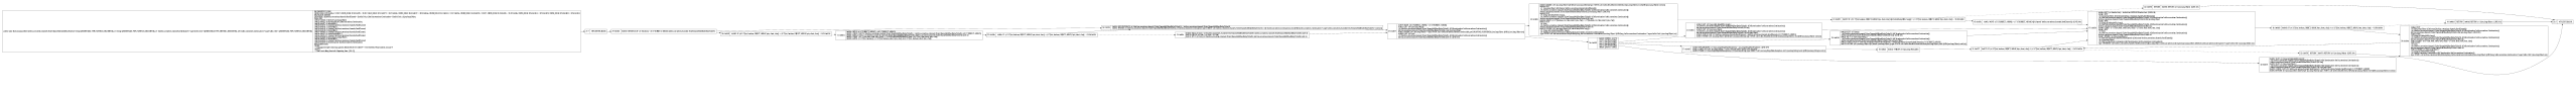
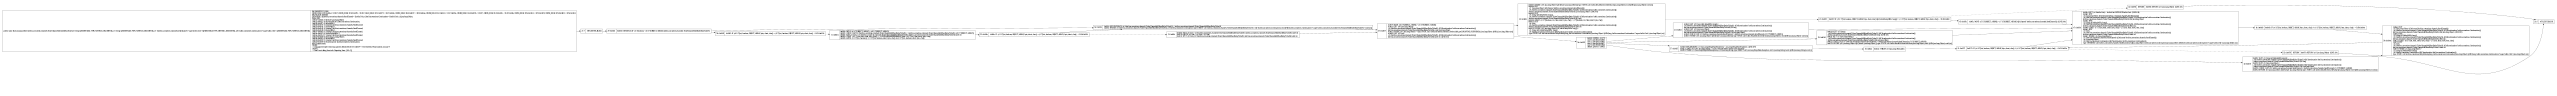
  digraph {
    fontname="PT Serif"
    rankdir=LR
    node [fontname="PT Serif" shape=record]
    edge [fontname="PT Serif"]
    n1 [label="{27\:\ ?|MTH_ENTER_BLOCK\l}"]
    n2 [label="{29\:\ 0x0000|0x0000: INSTANCE_OF  (r0 I:boolean) = (r8 I:??[OBJECT, ARRAY]) kotlinx.coroutines.channels.TickerChannelsKt$fixedDelayTicker$1 \l}"]
    n3 [label="{30\:\ 0x0002|0x0002: IF  (r0 I:??[int, boolean, OBJECT, ARRAY, byte, short, char]) == (0 ??[int, boolean, OBJECT, ARRAY, byte, short, char])  \-\> B:34:0x0014 \l}"]
    n4 [label="{34\:\ 0x0014|0x0014: NEW_INSTANCE  (r0 I:kotlinx.coroutines.channels.TickerChannelsKt$fixedDelayTicker$1) =  kotlinx.coroutines.channels.TickerChannelsKt$fixedDelayTicker$1 \l0x0016: INVOKE  (r0 I:kotlinx.coroutines.channels.TickerChannelsKt$fixedDelayTicker$1), (r8 I:kotlin.coroutines.Continuation) type: DIRECT call: kotlinx.coroutines.channels.TickerChannelsKt$fixedDelayTicker$1.\<init\>(kotlin.coroutines.Continuation):void A[MD:(kotlin.coroutines.Continuation\<? super kotlinx.coroutines.channels.TickerChannelsKt$fixedDelayTicker$1\>):void (m)]\l}"]
    n5 [label="{31\:\ 0x0004|0x0004: MOVE  (r0 I:??[OBJECT, ARRAY]) = (r8 I:??[OBJECT, ARRAY]) \l0x0005: CHECK_CAST (r0 I:kotlinx.coroutines.channels.TickerChannelsKt$fixedDelayTicker$1) = (kotlinx.coroutines.channels.TickerChannelsKt$fixedDelayTicker$1) (r0 I:??[OBJECT, ARRAY]) \l0x0007: IGET  (r1 I:int) = (r0 I:kotlinx.coroutines.channels.TickerChannelsKt$fixedDelayTicker$1) kotlinx.coroutines.channels.TickerChannelsKt$fixedDelayTicker$1.label int \l0x0009: CONST  (r2 I:??[int, float, short, byte, char]) = (\-2147483648(0xffffffff80000000, float:\-0.0) ??[int, float, short, byte, char]) \l0x000b: ARITH  (r1 I:??[int, boolean]) = (r1 I:??[int, boolean, short, byte, char]) & (r2 I:??[int, boolean, short, byte, char]) \l}"]
    n6 [label="{32\:\ 0x000c|0x000c: IF  (r1 I:??[int, boolean, OBJECT, ARRAY, byte, short, char]) == (0 ??[int, boolean, OBJECT, ARRAY, byte, short, char])  \-\> B:34:0x0014 \l}"]
    n7 [label="{35\:\ 0x0019|0x0019: MOVE  (r8 I:??[OBJECT, ARRAY]) = (r0 I:??[OBJECT, ARRAY]) \l0x001a: IGET  (r0 I:java.lang.Object) = \l  (r8 I:kotlinx.coroutines.channels.TickerChannelsKt$fixedDelayTicker$1 A[D('$continuation' kotlin.coroutines.Continuation)])\l kotlinx.coroutines.channels.TickerChannelsKt$fixedDelayTicker$1.result java.lang.Object \l0x001c: INVOKE  (r1 I:java.lang.Object) =  type: STATIC call: kotlin.coroutines.intrinsics.IntrinsicsKt.getCOROUTINE_SUSPENDED():java.lang.Object A[MD:():java.lang.Object (m)]\l0x0020: IGET  (r2 I:int) = \l  (r8 I:kotlinx.coroutines.channels.TickerChannelsKt$fixedDelayTicker$1 A[D('$continuation' kotlin.coroutines.Continuation)])\l kotlinx.coroutines.channels.TickerChannelsKt$fixedDelayTicker$1.label int  (LINE:101)\l}"]
    n8 [label="{33\:\ 0x000e|0x000e: IGET  (r8 I:int) = (r0 I:kotlinx.coroutines.channels.TickerChannelsKt$fixedDelayTicker$1) kotlinx.coroutines.channels.TickerChannelsKt$fixedDelayTicker$1.label int \l0x0010: ARITH  (r8 I:int) = (r8 I:int) \- (r2 I:int) \l0x0011: IPUT  (r8 I:int), (r0 I:kotlinx.coroutines.channels.TickerChannelsKt$fixedDelayTicker$1) kotlinx.coroutines.channels.TickerChannelsKt$fixedDelayTicker$1.label int \l}"]
    n9 [label="{36\:\ 0x0022|0x0022: SWITCH  (r2 I:??)\l case 0: goto B:42:0x004b\l case 1: goto B:41:0x0041\l case 2: goto B:40:0x0037\l case 3: goto B:39:0x002d\l default: goto B:37:0x0025 \l}"]
    n10 [label="{42\:\ 0x004b|0x004b: INVOKE  (r0 I:java.lang.Object A[D('$result' java.lang.Object)]) type: STATIC call: kotlin.ResultKt.throwOnFailure(java.lang.Object):void A[MD:(java.lang.Object):void (m)]\l0x004e: IPUT  \l  (r7 I:java.lang.Object A[D('channel' kotlinx.coroutines.channels.SendChannel)])\l  (r8 I:kotlinx.coroutines.channels.TickerChannelsKt$fixedDelayTicker$1 A[D('$continuation' kotlin.coroutines.Continuation)])\l kotlinx.coroutines.channels.TickerChannelsKt$fixedDelayTicker$1.L$0 java.lang.Object  (LINE:106)\l0x0050: IPUT  \l  (r3 I:long A[D('delayMillis' long)])\l  (r8 I:kotlinx.coroutines.channels.TickerChannelsKt$fixedDelayTicker$1 A[D('$continuation' kotlin.coroutines.Continuation)])\l kotlinx.coroutines.channels.TickerChannelsKt$fixedDelayTicker$1.J$0 long \l0x0052: CONST  (r2 I:??[boolean, int, float, short, byte, char]) = (1 ??[boolean, int, float, short, byte, char]) \l0x0053: IPUT  \l  (r6 I:int)\l  (r8 I:kotlinx.coroutines.channels.TickerChannelsKt$fixedDelayTicker$1 A[D('$continuation' kotlin.coroutines.Continuation)])\l kotlinx.coroutines.channels.TickerChannelsKt$fixedDelayTicker$1.label int \l0x0055: INVOKE  (r5 I:java.lang.Object A[D('initialDelayMillis' long)]) = \l  (r5 I:long A[D('initialDelayMillis' long)])\l  (r8 I:kotlin.coroutines.Continuation A[D('$continuation' kotlin.coroutines.Continuation)])\l type: STATIC call: kotlinx.coroutines.DelayKt.delay(long, kotlin.coroutines.Continuation):java.lang.Object A[MD:(long, kotlin.coroutines.Continuation\<? super kotlin.Unit\>):java.lang.Object (m)]\l}"]
    n11 [label="{37\:\ 0x0025|0x0025: NEW_INSTANCE  (r3 I:java.lang.IllegalStateException) =  java.lang.IllegalStateException  (LINE:109)\l0x0027: CONST_STR  (r4 I:java.lang.String) =  \"call to 'resume' before 'invoke' with coroutine\" \l0x0029: INVOKE  (r3 I:java.lang.IllegalStateException), (r4 I:java.lang.String) type: DIRECT call: java.lang.IllegalStateException.\<init\>(java.lang.String):void A[MD:(java.lang.String):void (c)]\l}"]
    n12 [label="{39\:\ 0x002d|0x002d: IGET  (r3 I:long) = \l  (r8 I:kotlinx.coroutines.channels.TickerChannelsKt$fixedDelayTicker$1 A[D('$continuation' kotlin.coroutines.Continuation)])\l kotlinx.coroutines.channels.TickerChannelsKt$fixedDelayTicker$1.J$0 long  (LINE:101)\l0x002f: IGET  (r5 I:java.lang.Object) = \l  (r8 I:kotlinx.coroutines.channels.TickerChannelsKt$fixedDelayTicker$1 A[D('$continuation' kotlin.coroutines.Continuation)])\l kotlinx.coroutines.channels.TickerChannelsKt$fixedDelayTicker$1.L$0 java.lang.Object \l0x0031: CHECK_CAST (r5 I:kotlinx.coroutines.channels.SendChannel) = (kotlinx.coroutines.channels.SendChannel) (r5 I:??[OBJECT, ARRAY]) \l0x0033: INVOKE  (r0 I:java.lang.Object A[D('$result' java.lang.Object)]) type: STATIC call: kotlin.ResultKt.throwOnFailure(java.lang.Object):void A[MD:(java.lang.Object):void (m)]\l}"]
    n13 [label="{40\:\ 0x0037|0x0037: IGET  (r3 I:long A[D('delayMillis' long)]) = \l  (r8 I:kotlinx.coroutines.channels.TickerChannelsKt$fixedDelayTicker$1 A[D('$continuation' kotlin.coroutines.Continuation)])\l kotlinx.coroutines.channels.TickerChannelsKt$fixedDelayTicker$1.J$0 long \l0x0039: IGET  (r5 I:java.lang.Object) = \l  (r8 I:kotlinx.coroutines.channels.TickerChannelsKt$fixedDelayTicker$1 A[D('$continuation' kotlin.coroutines.Continuation)])\l kotlinx.coroutines.channels.TickerChannelsKt$fixedDelayTicker$1.L$0 java.lang.Object \l0x003b: CHECK_CAST (r5 I:kotlinx.coroutines.channels.SendChannel) = (kotlinx.coroutines.channels.SendChannel) (r5 I:??[OBJECT, ARRAY]) \l0x003d: INVOKE  (r0 I:java.lang.Object A[D('$result' java.lang.Object)]) type: STATIC call: kotlin.ResultKt.throwOnFailure(java.lang.Object):void A[MD:(java.lang.Object):void (m)]\l}"]
    n14 [label="{41\:\ 0x0041|0x0041: IGET  (r3 I:long A[D('delayMillis' long)]) = \l  (r8 I:kotlinx.coroutines.channels.TickerChannelsKt$fixedDelayTicker$1 A[D('$continuation' kotlin.coroutines.Continuation)])\l kotlinx.coroutines.channels.TickerChannelsKt$fixedDelayTicker$1.J$0 long \l0x0043: IGET  (r5 I:java.lang.Object) = \l  (r8 I:kotlinx.coroutines.channels.TickerChannelsKt$fixedDelayTicker$1 A[D('$continuation' kotlin.coroutines.Continuation)])\l kotlinx.coroutines.channels.TickerChannelsKt$fixedDelayTicker$1.L$0 java.lang.Object \l0x0045: CHECK_CAST (r5 I:kotlinx.coroutines.channels.SendChannel) = (kotlinx.coroutines.channels.SendChannel) (r5 I:??[OBJECT, ARRAY]) \l0x0047: INVOKE  (r0 I:java.lang.Object A[D('$result' java.lang.Object)]) type: STATIC call: kotlin.ResultKt.throwOnFailure(java.lang.Object):void A[MD:(java.lang.Object):void (m)]\l}"]
    n15 [label="{38\:\ 0x002c|0x002c: THROW  (r3 I:java.lang.Throwable) \l}"]
    n16 [label="{47\:\ 0x005e|0x005e: SGET  (r6 I:kotlin.Unit) =  kotlin.Unit.INSTANCE kotlin.Unit  (LINE:108)\l0x0060: IPUT  \l  (r5 I:java.lang.Object A[D('channel' kotlinx.coroutines.channels.SendChannel)])\l  (r8 I:kotlinx.coroutines.channels.TickerChannelsKt$fixedDelayTicker$1 A[D('$continuation' kotlin.coroutines.Continuation)])\l kotlinx.coroutines.channels.TickerChannelsKt$fixedDelayTicker$1.L$0 java.lang.Object \l0x0062: IPUT  \l  (r3 I:long A[D('delayMillis' long)])\l  (r8 I:kotlinx.coroutines.channels.TickerChannelsKt$fixedDelayTicker$1 A[D('$continuation' kotlin.coroutines.Continuation)])\l kotlinx.coroutines.channels.TickerChannelsKt$fixedDelayTicker$1.J$0 long \l0x0064: CONST  (r7 I:??[int, float, short, byte, char]) = (2 ??[int, float, short, byte, char]) \l0x0065: IPUT  \l  (r7 I:int)\l  (r8 I:kotlinx.coroutines.channels.TickerChannelsKt$fixedDelayTicker$1 A[D('$continuation' kotlin.coroutines.Continuation)])\l kotlinx.coroutines.channels.TickerChannelsKt$fixedDelayTicker$1.label int \l0x0067: INVOKE  (r6 I:java.lang.Object) = \l  (r5 I:kotlinx.coroutines.channels.SendChannel A[D('channel' kotlinx.coroutines.channels.SendChannel)])\l  (r6 I:java.lang.Object)\l  (r8 I:kotlin.coroutines.Continuation A[D('$continuation' kotlin.coroutines.Continuation)])\l type: INTERFACE call: kotlinx.coroutines.channels.SendChannel.send(java.lang.Object, kotlin.coroutines.Continuation):java.lang.Object A[MD:(E, kotlin.coroutines.Continuation\<? super kotlin.Unit\>):java.lang.Object (m)]\l}"]
    n17 [label="{50\:\ 0x006e|0x006e: IPUT  \l  (r5 I:java.lang.Object A[D('channel' kotlinx.coroutines.channels.SendChannel)])\l  (r8 I:kotlinx.coroutines.channels.TickerChannelsKt$fixedDelayTicker$1 A[D('$continuation' kotlin.coroutines.Continuation)])\l kotlinx.coroutines.channels.TickerChannelsKt$fixedDelayTicker$1.L$0 java.lang.Object  (LINE:109)\l0x0070: IPUT  \l  (r3 I:long A[D('delayMillis' long)])\l  (r8 I:kotlinx.coroutines.channels.TickerChannelsKt$fixedDelayTicker$1 A[D('$continuation' kotlin.coroutines.Continuation)])\l kotlinx.coroutines.channels.TickerChannelsKt$fixedDelayTicker$1.J$0 long \l0x0072: CONST  (r6 I:??[int, float, short, byte, char]) = (3 ??[int, float, short, byte, char]) \l0x0073: IPUT  \l  (r6 I:int)\l  (r8 I:kotlinx.coroutines.channels.TickerChannelsKt$fixedDelayTicker$1 A[D('$continuation' kotlin.coroutines.Continuation)])\l kotlinx.coroutines.channels.TickerChannelsKt$fixedDelayTicker$1.label int \l0x0075: INVOKE  (r6 I:java.lang.Object) = \l  (r3 I:long A[D('delayMillis' long)])\l  (r8 I:kotlin.coroutines.Continuation A[D('$continuation' kotlin.coroutines.Continuation)])\l type: STATIC call: kotlinx.coroutines.DelayKt.delay(long, kotlin.coroutines.Continuation):java.lang.Object A[MD:(long, kotlin.coroutines.Continuation\<? super kotlin.Unit\>):java.lang.Object (m)]\l}"]
    n18 [label="{43\:\ 0x0059|0x0059: IF  (r5 I:??[int, boolean, OBJECT, ARRAY, byte, short, char] A[D('initialDelayMillis' long)]) != (r1 I:??[int, boolean, OBJECT, ARRAY, byte, short, char])  \-\> B:45:0x005c \l}"]
    n19 [label="{51\:\ 0x0079|0x0079: IF  (r6 I:??[int, boolean, OBJECT, ARRAY, byte, short, char]) != (r1 I:??[int, boolean, OBJECT, ARRAY, byte, short, char])  \-\> B:47:0x005e \l}"]
    n20 [label="{28\:\ ?|MTH_EXIT_BLOCK\l}"]
    n21 [label="{48\:\ 0x006b|0x006b: IF  (r6 I:??[int, boolean, OBJECT, ARRAY, byte, short, char]) != (r1 I:??[int, boolean, OBJECT, ARRAY, byte, short, char])  \-\> B:50:0x006e \l}"]
-   n22 [label="{49\:\ 0x006d|RETURN\l|0x006d: RETURN  (r1 I:java.lang.Object)  (LINE:101)\l}"]
    n23 [label="{52\:\ 0x007b|RETURN\l|0x007b: RETURN  (r1 I:java.lang.Object)  (LINE:101)\l}"]
    n24 [label="{44\:\ 0x005b|RETURN\l|0x005b: RETURN  (r1 I:java.lang.Object)  (LINE:101)\l}"]
    n25 [label="{45\:\ 0x005c|0x005c: MOVE  (r5 I:??[OBJECT, ARRAY]) = (r7 I:??[OBJECT, ARRAY] A[D('channel' kotlinx.coroutines.channels.SendChannel)])  (LINE:106)\l}"]
    n26 [label="{public static final java.lang.Object kotlinx.coroutines.channels.TickerChannelsKt.fixedDelayTicker((r3 I:long A[IMMUTABLE_TYPE, METHOD_ARGUMENT]), (r5 I:long A[IMMUTABLE_TYPE, METHOD_ARGUMENT]), (r7 I:kotlinx.coroutines.channels.SendChannel\<? super kotlin.Unit\> A[IMMUTABLE_TYPE, METHOD_ARGUMENT]), (r8 I:kotlin.coroutines.Continuation\<? super kotlin.Unit\> A[IMMUTABLE_TYPE, METHOD_ARGUMENT]))  | INCONSISTENT_CODE\lCROSS_EDGE: B:49:0x006d \-\> B:28:?, CROSS_EDGE: B:52:0x007b \-\> B:28:?, BACK_EDGE: B:51:0x0079 \-\> B:47:0x005e, CROSS_EDGE: B:40:0x0037 \-\> B:50:0x006e, CROSS_EDGE: B:41:0x0041 \-\> B:47:0x005e, CROSS_EDGE: B:44:0x005b \-\> B:28:?, CROSS_EDGE: B:45:0x005c \-\> B:47:0x005e, CROSS_EDGE: B:34:0x0014 \-\> B:35:0x0019, CROSS_EDGE: B:30:0x0002 \-\> B:34:0x0014\lINLINE_NOT_NEEDED\lSIGNATURE: (JJLkotlinx\/coroutines\/channels\/SendChannel\<\-Lkotlin\/Unit;\>;Lkotlin\/coroutines\/Continuation\<\-Lkotlin\/Unit;\>;)Ljava\/lang\/Object;\lDebug Info:\l  0x001c\-0x0025: r0 '$result' Ljava\/lang\/Object;\l  0x001a\-0x0025: r8 '$continuation' Lkotlin\/coroutines\/Continuation;\l  0x002f\-0x0037: r3 'delayMillis' J\l  0x0033\-0x0037: r5 'channel' Lkotlinx\/coroutines\/channels\/SendChannel;\l  0x0039\-0x0041: r3 'delayMillis' J\l  0x003d\-0x0041: r5 'channel' Lkotlinx\/coroutines\/channels\/SendChannel;\l  0x0043\-0x004b: r3 'delayMillis' J\l  0x0047\-0x004b: r5 'channel' Lkotlinx\/coroutines\/channels\/SendChannel;\l  0x004e\-0x0059: r5 'initialDelayMillis' J\l  0x004e\-0x005d: r7 'channel' Lkotlinx\/coroutines\/channels\/SendChannel;\l  0x002d\-0x0089: r0 '$result' Ljava\/lang\/Object;\l  0x004e\-0x0089: r3 'delayMillis' J\l  0x005d\-0x0089: r5 'channel' Lkotlinx\/coroutines\/channels\/SendChannel;\l  0x002d\-0x0089: r8 '$continuation' Lkotlin\/coroutines\/Continuation;\lJadxCommentsAttr\{\l WARN: \l \-\> Unsupported multi\-entry loop pattern (BACK_EDGE: B:51:0x0079 \-\> B:47:0x005e). Please submit an issue!!!\l DEBUG: \l \-\> Don't trust debug lines info. Repeating lines: [101=5]\}\l}"]
    n1 -> n2
    n2 -> n3
    n2 -> n4
    n3 -> n5 [style=dashed]
    n4 -> n7
    n5 -> n6
    n6 -> n4
    n6 -> n8 [style=dashed]
    n7 -> n9
    n7 -> n10
    n8 -> n7
    n9 -> n11
    n9 -> n12
    n9 -> n13
    n9 -> n14
    n10 -> n18
    n11 -> n15
    n12 -> n16
    n13 -> n17
    n14 -> n16
    n15 -> n19
    n16 -> n21
    n17 -> n19
    n18 -> n24 [style=dashed]
    n18 -> n25
    n19 -> n16
    n19 -> n23 [style=dashed]
    n21 -> n17
-   n21 -> n22 [style=dashed]
-   n22 -> n20
    n23 -> n20
    n24 -> n20
    n25 -> n16
    n26 -> n1
  }
